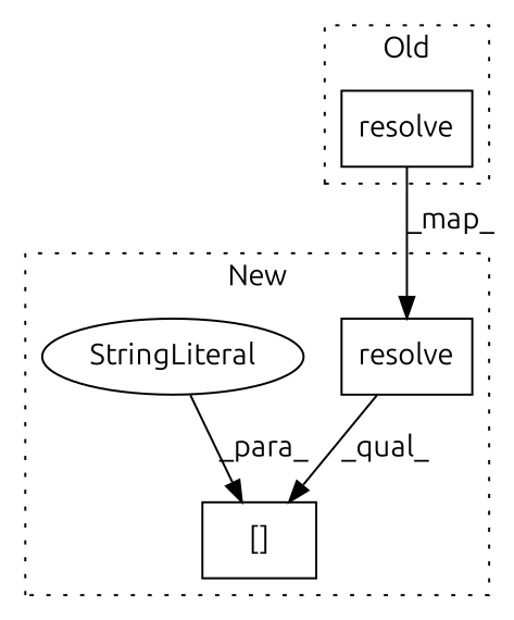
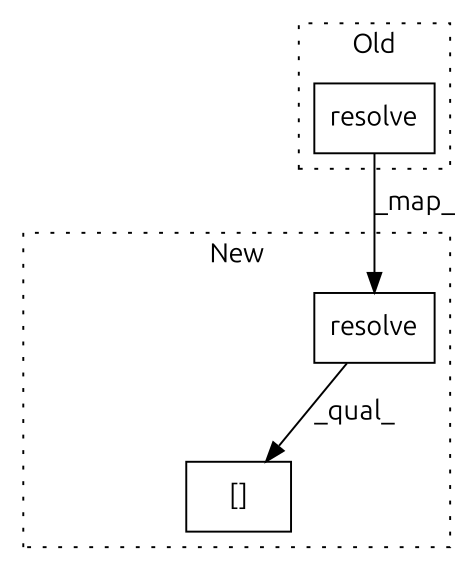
  digraph {
    fontname=Ubuntu
    node [a=32 l="8,1" shape=box fontname=Ubuntu]
    edge [fontname=Ubuntu]
    n1 [label=resolve s="9532,9566"]
    n2 [a=2 l="48,1" label="[]" s="9520,9573"]
-   n3 [a=45 l=5 label=StringLiteral s=9568 shape=ellipse]
    n4 [label=resolve s="9611,9645"]
    subgraph cluster_1 {
      label=New
      style=dotted
      n1
      n2
-     n3
    }
    subgraph cluster_2 {
      label=Old
      style=dotted
      n4
    }
    n1 -> n2 [label=_qual_]
-   n3 -> n2 [label=_para_]
    n4 -> n1 [label=_map_]
  }
